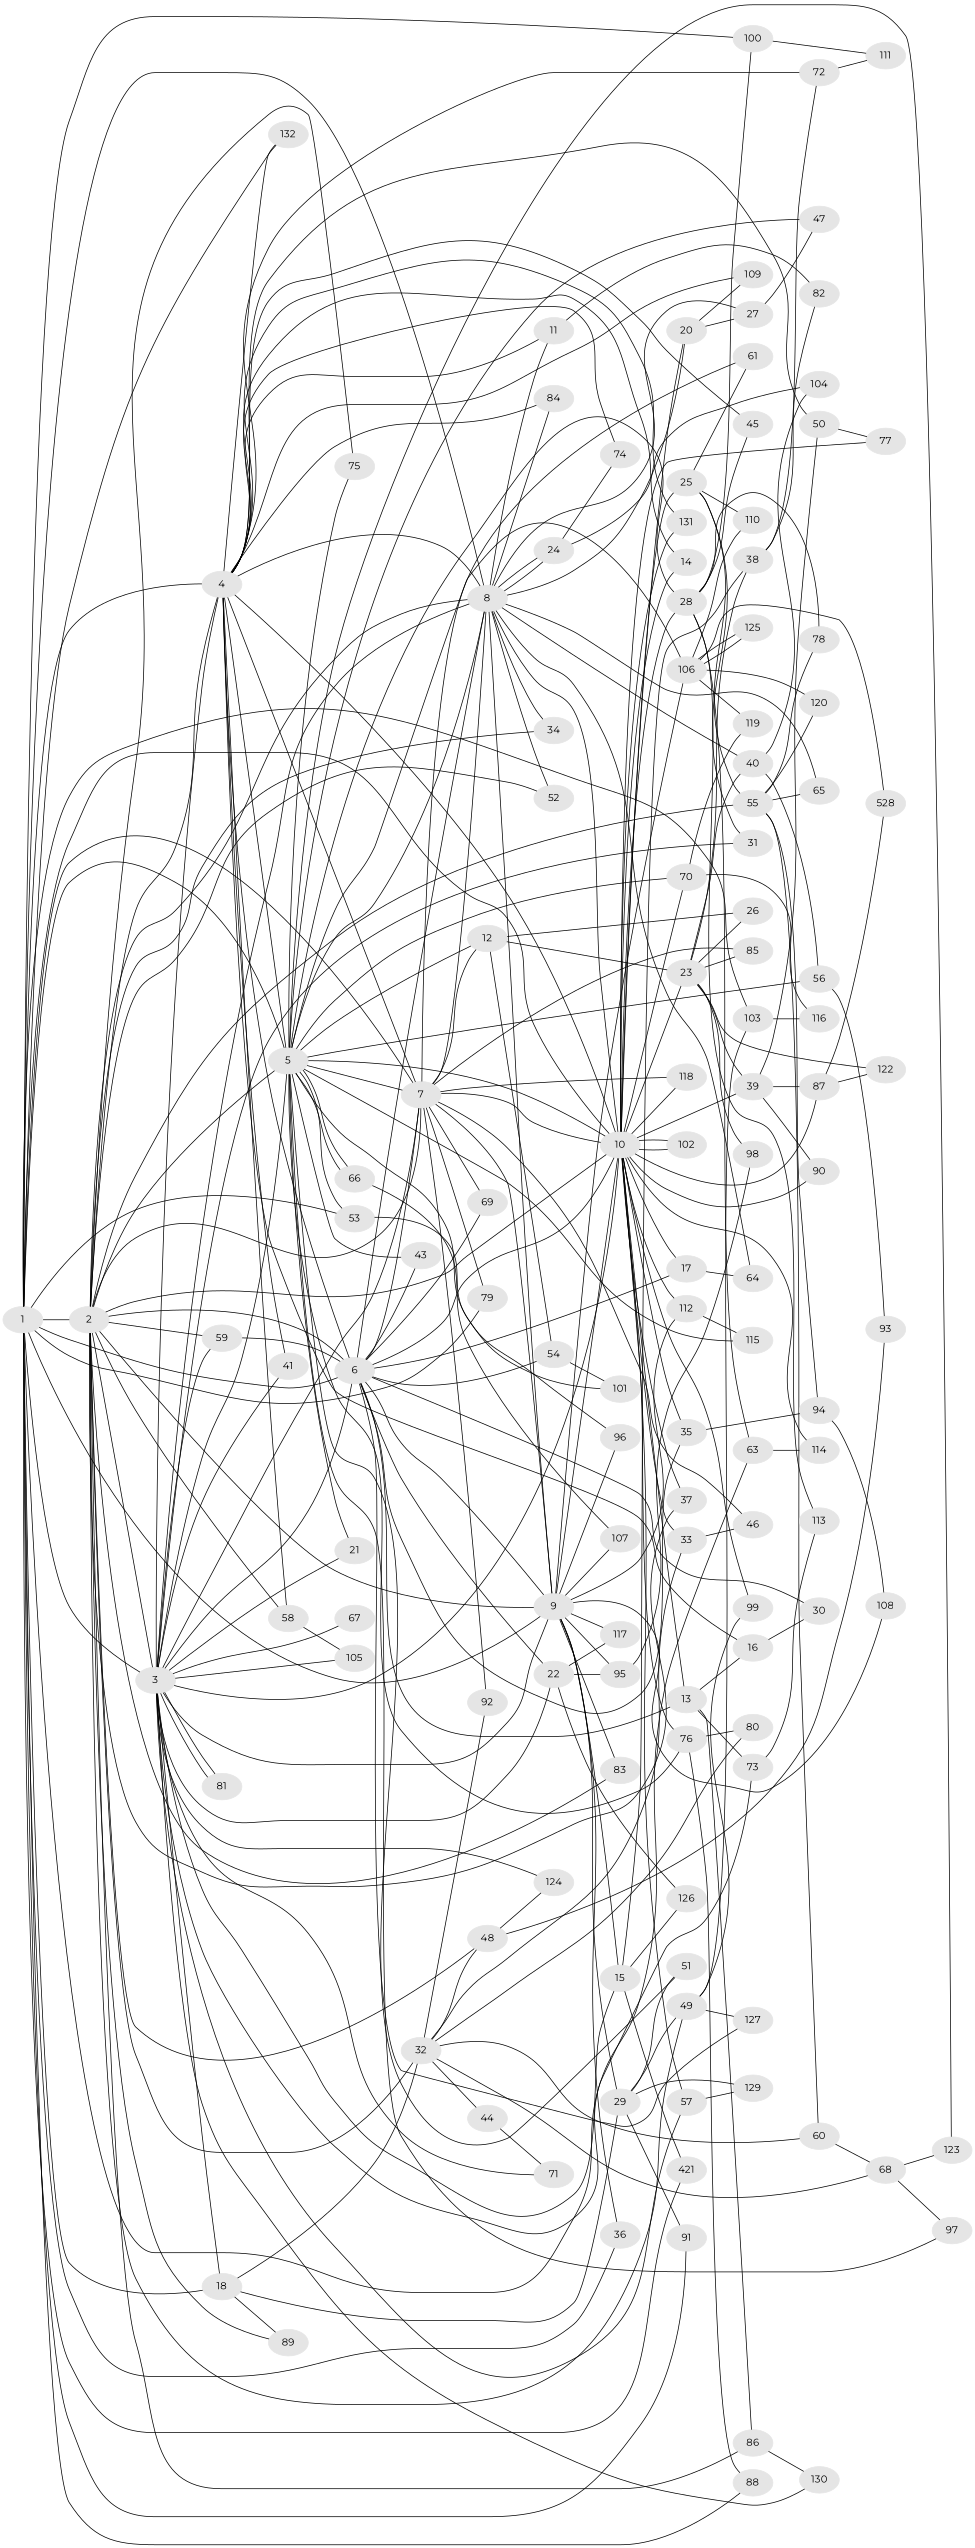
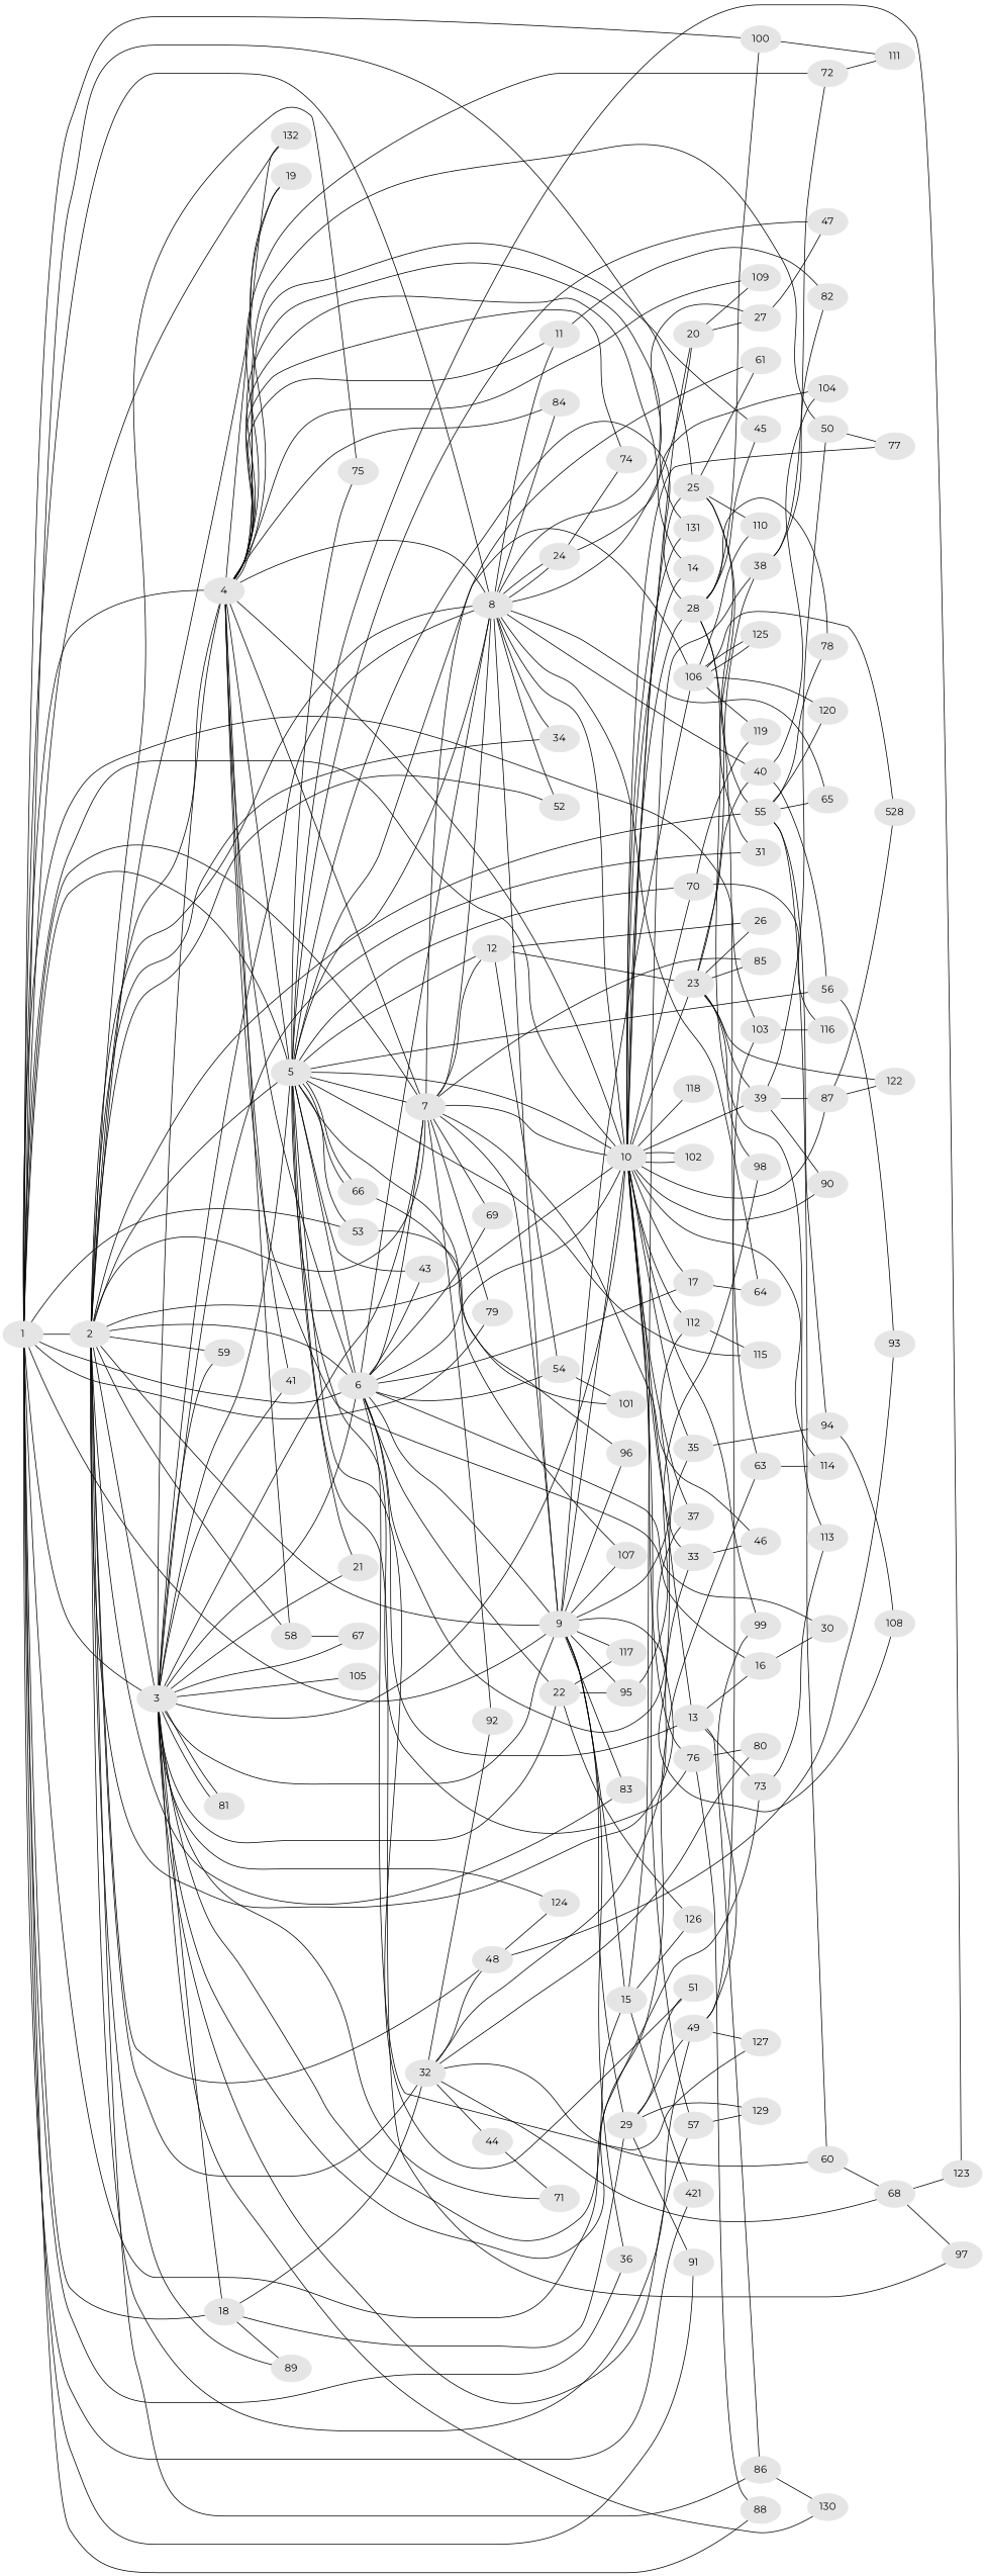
  graph {
    fontname=Montserrat
    rankdir=LR
    node [color=gray90 fontname=Montserrat style=filled]
    edge [fontname=Montserrat]
    1
    2
    3
    4
    5
    6
    7
    8
    9
    10
    18
    25
    36
    53
    63
    79
    88
    91
    100
    103
    n21 [label=421]
    132
+   19
    32
    34
    37
    48
    49
    52
    55
    58
    59
    75
    83
    86
    89
    15
    21
    22
    31
    41
    57
    67
    71
    73
    81
    105
    124
    130
    11
    14
    16
    45
    50
    72
    74
    84
    109
    131
    12
    28
    43
    47
    51
    56
    66
    70
    76
    96
    97
    106
    115
    123
    13
    17
    30
    35
    54
    69
    127
    46
    61
    85
    92
    118
    20
    24
    27
    40
    64
    65
    29
    95
    107
    108
    112
    117
    23
    33
    39
    77
    87
    90
    99
    102
    114
    110
    101
    111
    116
    44
    60
    68
    80
    93
    78
    94
    120
    38
    126
    129
    113
    82
    26
    119
    n126 [label=528]
    125
    104
    98
    122
    1 -- 2
    1 -- 3
    1 -- 4
    1 -- 5
    1 -- 6
    1 -- 7
    1 -- 8
    1 -- 9
    1 -- 10
    1 -- 18
+   1 -- 25
    1 -- 36
    1 -- 53
    1 -- 63
    1 -- 79
    1 -- 88
    1 -- 91
    1 -- 100
    1 -- 103
    1 -- n21
    1 -- 132
    2 -- 3
    2 -- 4
    2 -- 5
    2 -- 6
    2 -- 7
    2 -- 8
    2 -- 9
    2 -- 10
+   2 -- 19
    2 -- 32
    2 -- 34
    2 -- 37
    2 -- 48
    2 -- 49
    2 -- 52
    2 -- 55
    2 -- 58
    2 -- 59
    2 -- 75
    2 -- 83
    2 -- 86
    2 -- 89
    3 -- 4
    3 -- 5
    3 -- 6
    3 -- 7
    3 -- 8
    3 -- 9
    3 -- 10
    3 -- 18
    3 -- 59
    3 -- 15
    3 -- 21
    3 -- 22
    3 -- 31
    3 -- 41
    3 -- 57
    3 -- 67
    3 -- 71
    3 -- 73
    3 -- 81
    3 -- 81
    3 -- 105
    3 -- 124
    3 -- 130
    4 -- 5
    4 -- 6
    4 -- 7
    4 -- 8
    4 -- 10
    4 -- 132
+   4 -- 19
    4 -- 58
    4 -- 41
    4 -- 11
    4 -- 14
    4 -- 16
    4 -- 45
    4 -- 50
    4 -- 72
    4 -- 74
    4 -- 84
    4 -- 109
    4 -- 131
-   59 -- 6
+   5 -- 6
    5 -- 7
    5 -- 8
    5 -- 10
    5 -- 53
    5 -- 75
    5 -- 21
    5 -- 12
    5 -- 28
    5 -- 43
    5 -- 47
    5 -- 51
    5 -- 56
    5 -- 66
    5 -- 66
    5 -- 70
    5 -- 76
    5 -- 96
    5 -- 97
    5 -- 106
    5 -- 115
    5 -- 123
    6 -- 7
    6 -- 8
    6 -- 9
    6 -- 10
    6 -- 22
    6 -- 43
    6 -- 13
    6 -- 17
    6 -- 30
    6 -- 35
    6 -- 54
    6 -- 69
    6 -- 127
    7 -- 8
    7 -- 9
    7 -- 10
    7 -- 79
    7 -- 12
    7 -- 69
    7 -- 46
    7 -- 61
    7 -- 85
    7 -- 92
-   7 -- 118
    8 -- 9
    8 -- 10
    8 -- 34
    8 -- 52
    8 -- 11
    8 -- 84
    8 -- 20
    8 -- 24
    8 -- 24
    8 -- 27
    8 -- 40
    8 -- 64
    8 -- 65
    9 -- 10
    9 -- 36
    9 -- 83
    9 -- 15
    9 -- 96
    9 -- 106
    9 -- 29
    9 -- 95
    9 -- 107
    9 -- 108
    9 -- 112
    9 -- 117
    10 -- 25
    10 -- 37
    10 -- 57
    10 -- 14
    10 -- 131
    10 -- 28
    10 -- 70
    10 -- 76
    10 -- 13
    10 -- 17
    10 -- 35
    10 -- 118
    10 -- 20
    10 -- 112
    10 -- 23
    10 -- 33
    10 -- 39
    10 -- 77
    10 -- 87
    10 -- 90
    10 -- 99
    10 -- 102
    10 -- 102
    10 -- 114
    18 -- 32
    18 -- 89
    18 -- 29
    25 -- 55
    25 -- 31
    25 -- 61
    25 -- 110
    53 -- 101
    63 -- 114
    100 -- 111
    103 -- 116
    32 -- 48
    32 -- 92
    32 -- 33
    32 -- 44
    32 -- 60
    32 -- 68
    32 -- 80
    48 -- 124
    48 -- 93
    49 -- 103
    49 -- 127
    49 -- 99
    55 -- 65
    55 -- 60
    55 -- 78
    55 -- 94
    55 -- 120
-   58 -- 105
+   58 -- 67
    86 -- 130
    15 -- n21
    15 -- 38
    15 -- 126
    22 -- 95
    22 -- 117
    22 -- 126
    57 -- 129
    73 -- 113
    11 -- 82
    16 -- 30
    50 -- 77
    72 -- 111
    12 -- 54
    12 -- 23
    12 -- 26
    28 -- 63
    28 -- 100
    28 -- 45
    28 -- 78
    28 -- 113
    56 -- 93
    66 -- 107
    70 -- 116
    70 -- 119
    76 -- 88
    76 -- 80
    106 -- 110
    106 -- 120
    106 -- 119
    106 -- n126
    106 -- 125
    106 -- 125
    13 -- 86
    13 -- 73
    13 -- 16
    17 -- 64
    35 -- 94
    54 -- 101
    20 -- 109
    20 -- 27
    24 -- 74
    24 -- 104
    27 -- 47
    40 -- 56
    40 -- 104
    29 -- 91
    29 -- 49
    29 -- 51
    29 -- 129
    95 -- 98
    112 -- 115
    23 -- 85
    23 -- 40
    23 -- 39
    23 -- 38
    23 -- 26
    23 -- 98
    23 -- 122
    33 -- 46
    39 -- 50
    39 -- 87
    39 -- 90
    87 -- n126
    87 -- 122
    44 -- 71
    60 -- 68
    68 -- 97
    68 -- 123
    94 -- 108
    38 -- 72
    38 -- 82
  }
